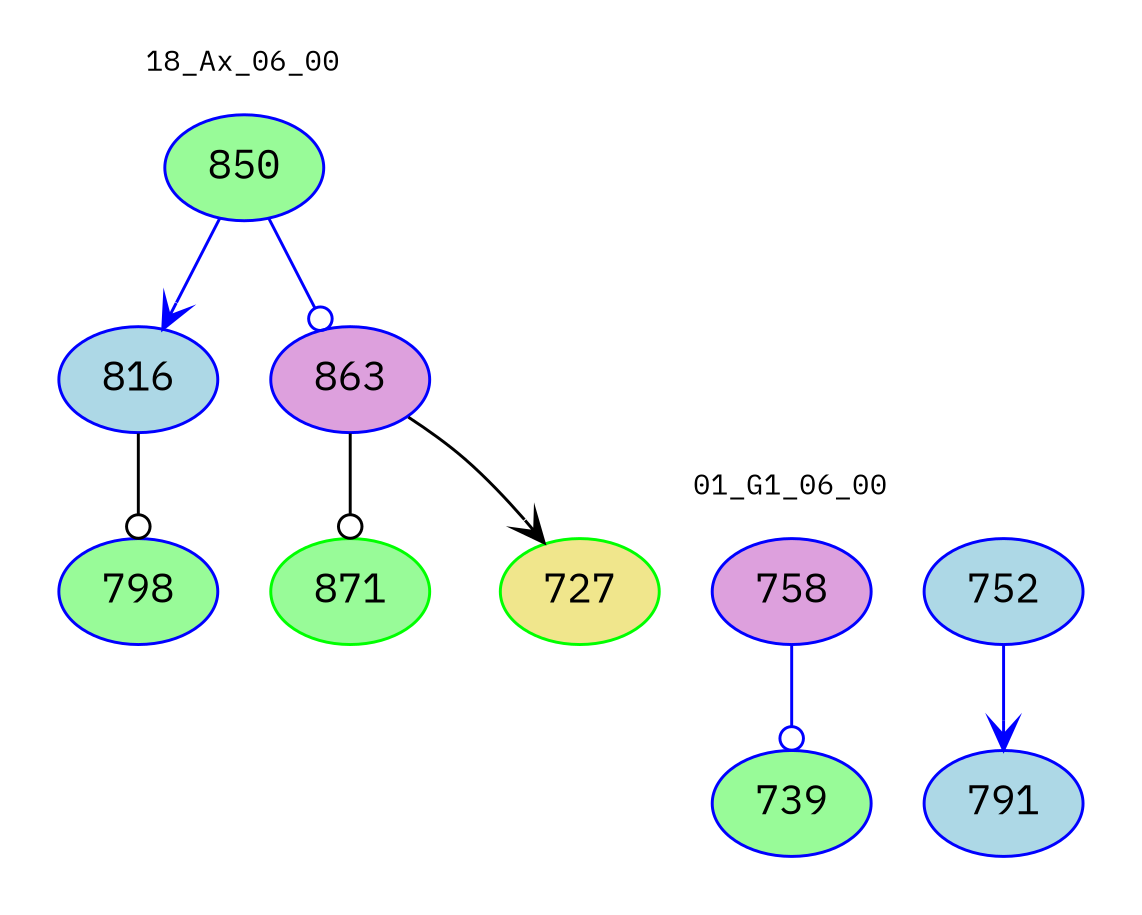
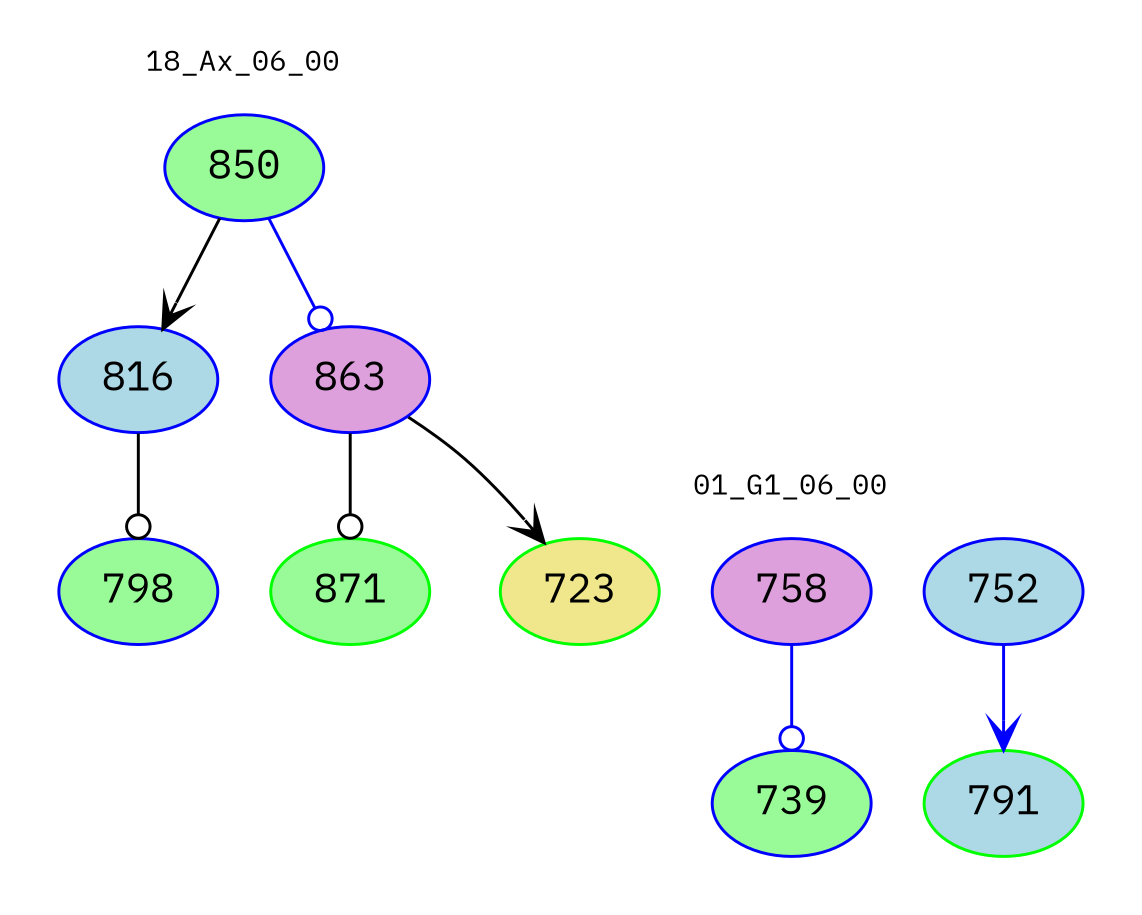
  digraph {
    fontname="IBM Plex Mono"
    node [color=blue fillcolor=palegreen fontname="IBM Plex Mono" style=filled]
    edge [arrowhead=odot color=black fontname="IBM Plex Mono"]
    n1 [label=850]
    n2 [fillcolor=lightblue label=816]
    n3 [fillcolor=plum label=863]
    n4 [label=798]
    n5 [color=green label=871]
    n6 [fillcolor=lightblue label=752]
-   n7 [fillcolor=lightblue label=791]
+   n7 [color=green fillcolor=lightblue label=791]
    n8 [fillcolor=plum label=758]
-   n9 [color=green fillcolor=khaki label=727]
+   n9 [color=green fillcolor=khaki label=723]
    n10 [label=739]
    subgraph cluster_1 {
      color=white
      fontsize=10
      label="18_Ax_06_00"
      n1
      n2
      n3
      n4
      n5
    }
    subgraph cluster_2 {
      color=white
      fontsize=10
      label="01_G1_06_00"
      n6
      n7
      n8
      n9
      n10
    }
-   n1 -> n2 [arrowhead=vee color=blue]
+   n1 -> n2 [arrowhead=vee]
    n1 -> n3 [color=blue]
    n2 -> n4
    n3 -> n5
    n3 -> n9 [arrowhead=vee]
    n6 -> n7 [arrowhead=vee color=blue]
    n8 -> n10 [color=blue]
  }
